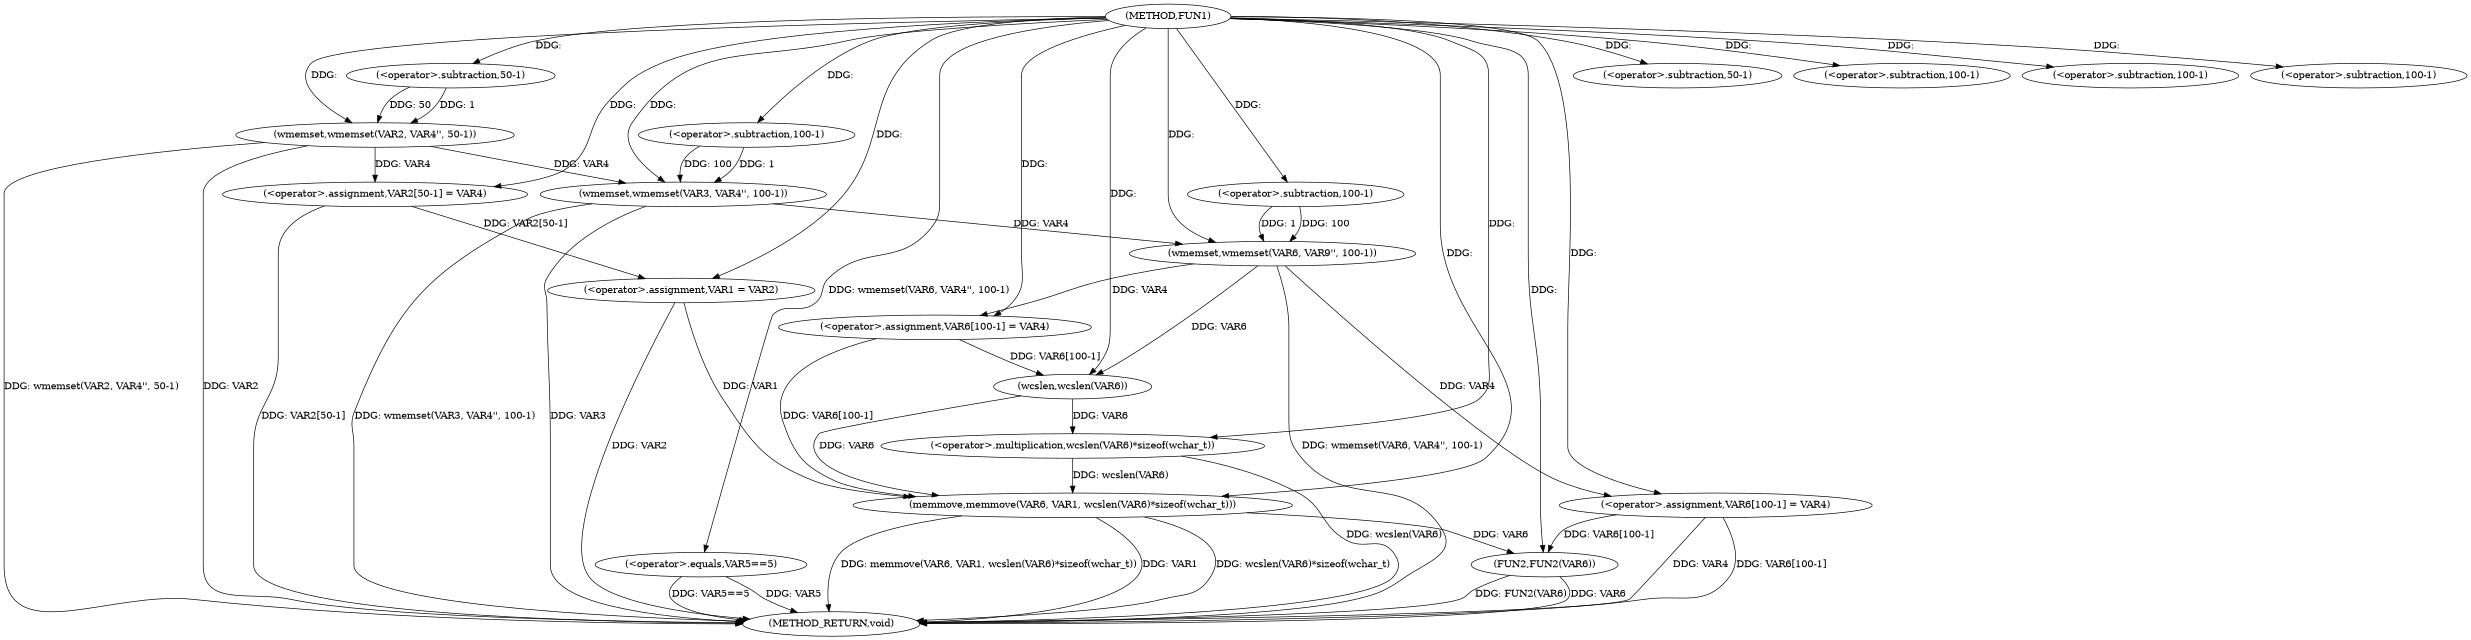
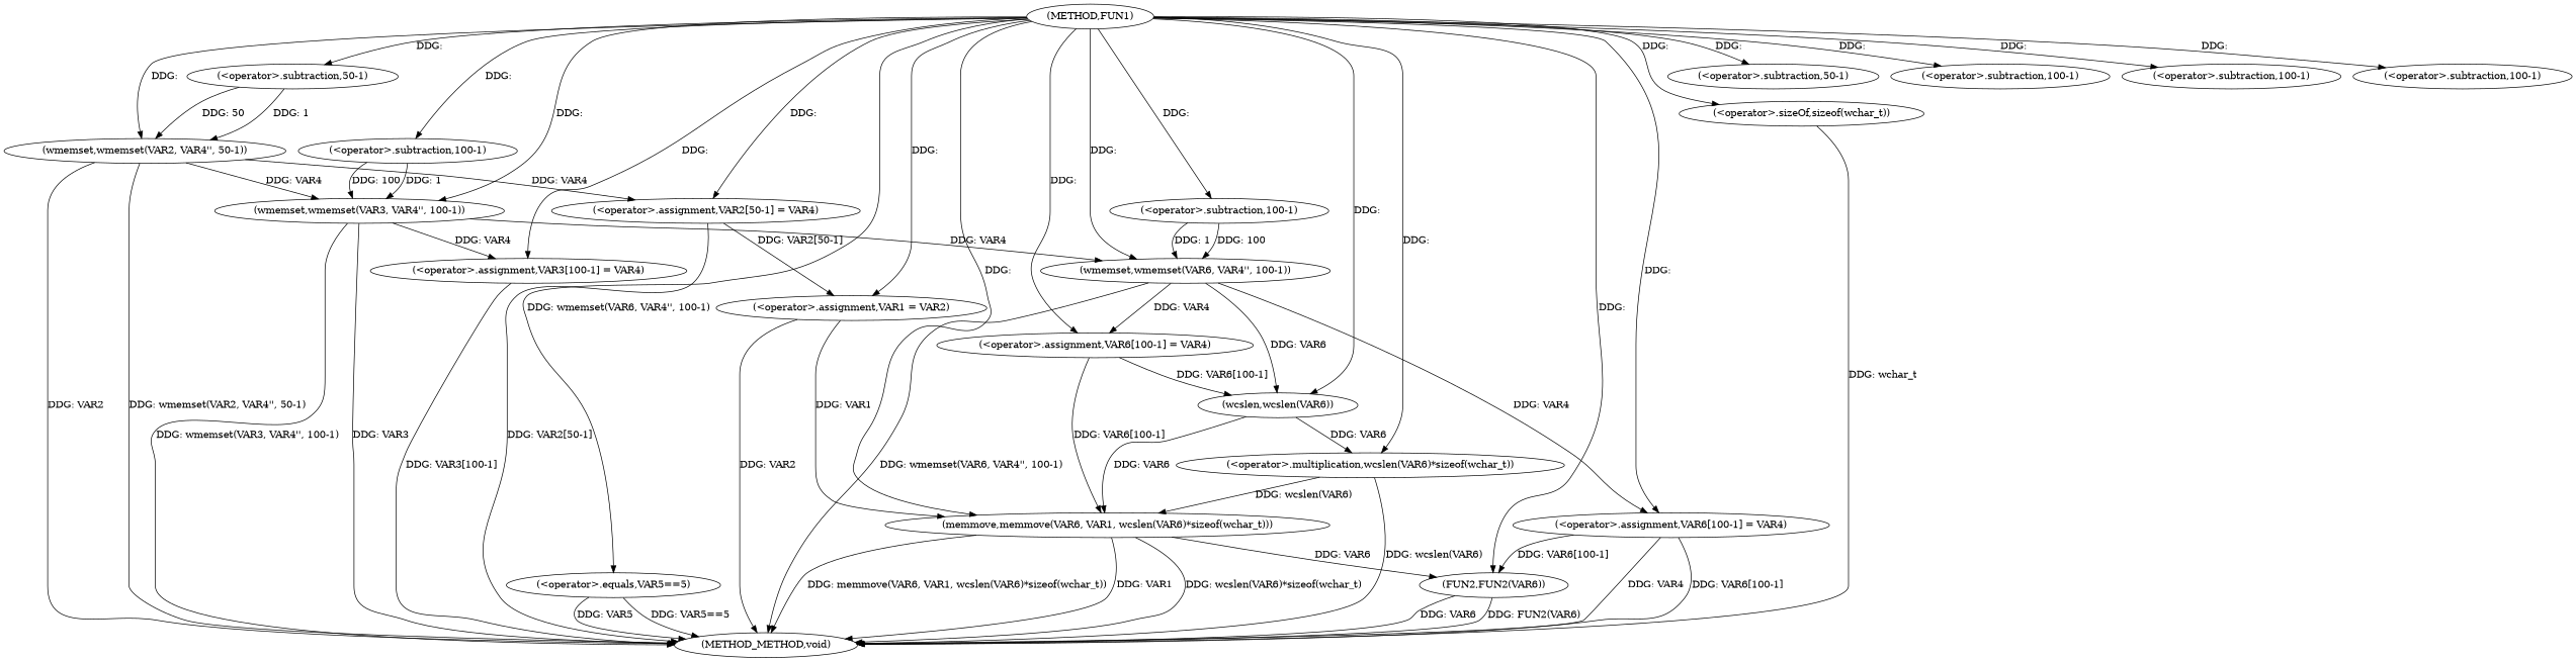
  digraph {
    n1 [label="(METHOD,FUN1)"]
    n2 [label="(wmemset,wmemset(VAR2, VAR4'', 50-1))"]
    n3 [label="(<operator>.subtraction,50-1)"]
    n4 [label="(<operator>.assignment,VAR2[50-1] = VAR4)"]
    n5 [label="(<operator>.subtraction,50-1)"]
    n6 [label="(wmemset,wmemset(VAR3, VAR4'', 100-1))"]
    n7 [label="(<operator>.subtraction,100-1)"]
+   n8 [label="(<operator>.assignment,VAR3[100-1] = VAR4)"]
    n9 [label="(<operator>.subtraction,100-1)"]
    n10 [label="(<operator>.equals,VAR5==5)"]
    n11 [label="(<operator>.assignment,VAR1 = VAR2)"]
-   n12 [label="(wmemset,wmemset(VAR6, VAR9'', 100-1))"]
+   n12 [label="(wmemset,wmemset(VAR6, VAR4'', 100-1))"]
    n13 [label="(<operator>.subtraction,100-1)"]
    n14 [label="(<operator>.assignment,VAR6[100-1] = VAR4)"]
    n15 [label="(<operator>.subtraction,100-1)"]
    n16 [label="(memmove,memmove(VAR6, VAR1, wcslen(VAR6)*sizeof(wchar_t)))"]
    n17 [label="(<operator>.multiplication,wcslen(VAR6)*sizeof(wchar_t))"]
    n18 [label="(wcslen,wcslen(VAR6))"]
+   n19 [label="(<operator>.sizeOf,sizeof(wchar_t))"]
    n20 [label="(<operator>.assignment,VAR6[100-1] = VAR4)"]
    n21 [label="(<operator>.subtraction,100-1)"]
    n22 [label="(FUN2,FUN2(VAR6))"]
-   n23 [label="(METHOD_RETURN,void)"]
+   n23 [label="(METHOD_METHOD,void)"]
    n1 -> n2 [label="DDG: "]
    n1 -> n3 [label="DDG: "]
    n1 -> n4 [label="DDG: "]
    n1 -> n5 [label="DDG: "]
    n1 -> n6 [label="DDG: "]
    n1 -> n7 [label="DDG: "]
+   n1 -> n8 [label="DDG: "]
    n1 -> n9 [label="DDG: "]
    n1 -> n10 [label="DDG: wmemset(VAR6, VAR4'', 100-1)"]
    n1 -> n11 [label="DDG: "]
    n1 -> n12 [label="DDG: "]
    n1 -> n13 [label="DDG: "]
    n1 -> n14 [label="DDG: "]
    n1 -> n15 [label="DDG: "]
    n1 -> n16 [label="DDG: "]
    n1 -> n17 [label="DDG: "]
    n1 -> n18 [label="DDG: "]
+   n1 -> n19 [label="DDG: "]
    n1 -> n20 [label="DDG: "]
    n1 -> n21 [label="DDG: "]
    n1 -> n22 [label="DDG: "]
    n2 -> n4 [label="DDG: VAR4"]
    n2 -> n6 [label="DDG: VAR4"]
    n2 -> n23 [label="DDG: wmemset(VAR2, VAR4'', 50-1)"]
    n2 -> n23 [label="DDG: VAR2"]
    n3 -> n2 [label="DDG: 50"]
    n3 -> n2 [label="DDG: 1"]
    n4 -> n11 [label="DDG: VAR2[50-1]"]
    n4 -> n23 [label="DDG: VAR2[50-1]"]
+   n6 -> n8 [label="DDG: VAR4"]
    n6 -> n12 [label="DDG: VAR4"]
    n6 -> n23 [label="DDG: wmemset(VAR3, VAR4'', 100-1)"]
    n6 -> n23 [label="DDG: VAR3"]
    n7 -> n6 [label="DDG: 100"]
    n7 -> n6 [label="DDG: 1"]
+   n8 -> n23 [label="DDG: VAR3[100-1]"]
    n10 -> n23 [label="DDG: VAR5==5"]
    n10 -> n23 [label="DDG: VAR5"]
    n11 -> n16 [label="DDG: VAR1"]
    n11 -> n23 [label="DDG: VAR2"]
    n12 -> n14 [label="DDG: VAR4"]
    n12 -> n18 [label="DDG: VAR6"]
    n12 -> n20 [label="DDG: VAR4"]
    n12 -> n23 [label="DDG: wmemset(VAR6, VAR4'', 100-1)"]
    n13 -> n12 [label="DDG: 100"]
    n13 -> n12 [label="DDG: 1"]
    n14 -> n16 [label="DDG: VAR6[100-1]"]
    n14 -> n18 [label="DDG: VAR6[100-1]"]
    n16 -> n22 [label="DDG: VAR6"]
    n16 -> n23 [label="DDG: wcslen(VAR6)*sizeof(wchar_t)"]
    n16 -> n23 [label="DDG: memmove(VAR6, VAR1, wcslen(VAR6)*sizeof(wchar_t))"]
    n16 -> n23 [label="DDG: VAR1"]
    n17 -> n16 [label="DDG: wcslen(VAR6)"]
    n17 -> n23 [label="DDG: wcslen(VAR6)"]
    n18 -> n16 [label="DDG: VAR6"]
    n18 -> n17 [label="DDG: VAR6"]
+   n19 -> n23 [label="DDG: wchar_t"]
    n20 -> n22 [label="DDG: VAR6[100-1]"]
    n20 -> n23 [label="DDG: VAR4"]
    n20 -> n23 [label="DDG: VAR6[100-1]"]
    n22 -> n23 [label="DDG: FUN2(VAR6)"]
    n22 -> n23 [label="DDG: VAR6"]
  }
